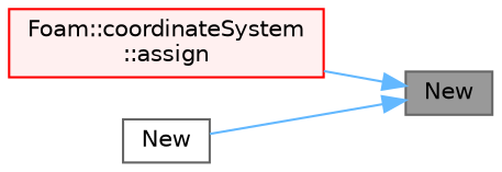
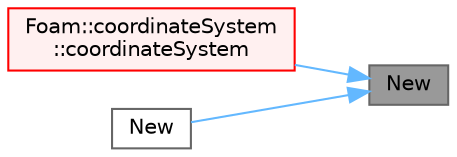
  digraph {
    rankdir=RL
    node [fontname=Helvetica fontsize=10 shape=box style=filled]
    edge [color=steelblue1 dir=back fontname=Helvetica fontsize=10 labelfontname=Helvetica labelfontsize=10 style=solid]
    n1 [color=gray40 fillcolor=grey60 fontcolor=black height=0.2 label=New width=0.4]
-   n2 [color=red fillcolor="#FFF0F0" height=0.2 label="Foam::coordinateSystem\l::assign" width=0.4]
+   n2 [color=red fillcolor="#FFF0F0" height=0.2 label="Foam::coordinateSystem\l::coordinateSystem" width=0.4]
    n3 [color=grey40 fillcolor=white height=0.2 label=New width=0.4]
    n1 -> n2
    n1 -> n3
  }
